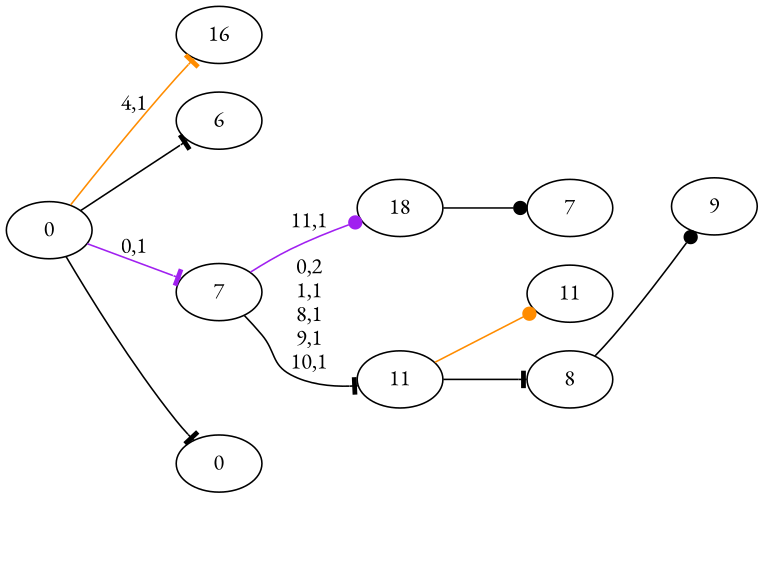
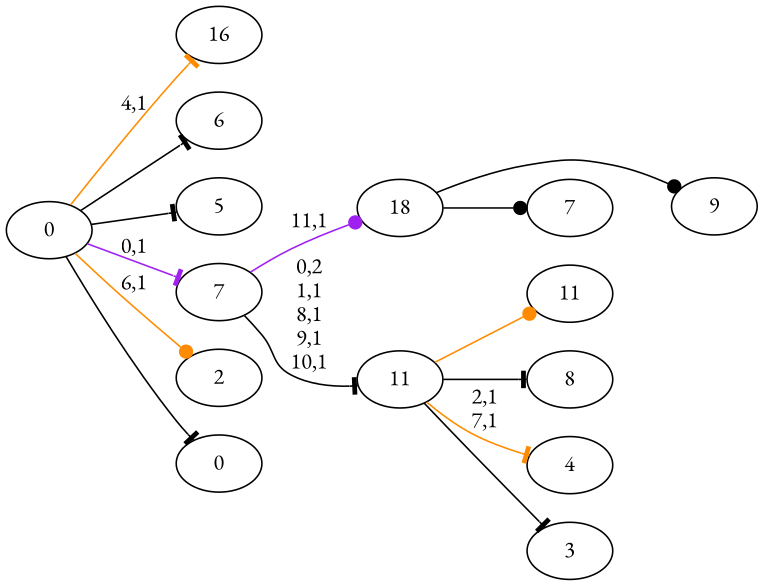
  digraph {
    fontname="EB Garamond"
    rankdir=LR
    node [fontname="EB Garamond"]
    edge [arrowhead=tee color=black fontname="EB Garamond"]
    n1 [label=11]
    n2 [label=16]
    n3 [label=9]
    n4 [label=8]
    n5 [label=7]
    18
    n7 [label=6]
+   n8 [label=5]
+   n9 [label=4]
+   n10 [label=3]
    11
    7
+   n13 [label=2]
    n14 [label=0]
    0
-   n4 -> n3 [arrowhead=dot]
+   18 -> n3 [arrowhead=dot]
    18 -> n5 [arrowhead=dot]
    11 -> n1 [arrowhead=dot color=darkorange]
    11 -> n4
+   11 -> n9 [color=darkorange label="2,1\n7,1"]
+   11 -> n10
    7 -> 18 [arrowhead=dot color=purple label="11,1"]
    7 -> 11 [label="0,2\n1,1\n8,1\n9,1\n10,1"]
    0 -> n2 [color=darkorange label="4,1"]
    0 -> n7
+   0 -> n8
    0 -> 7 [color=purple label="0,1"]
+   0 -> n13 [arrowhead=dot color=darkorange label="6,1"]
    0 -> n14
  }
